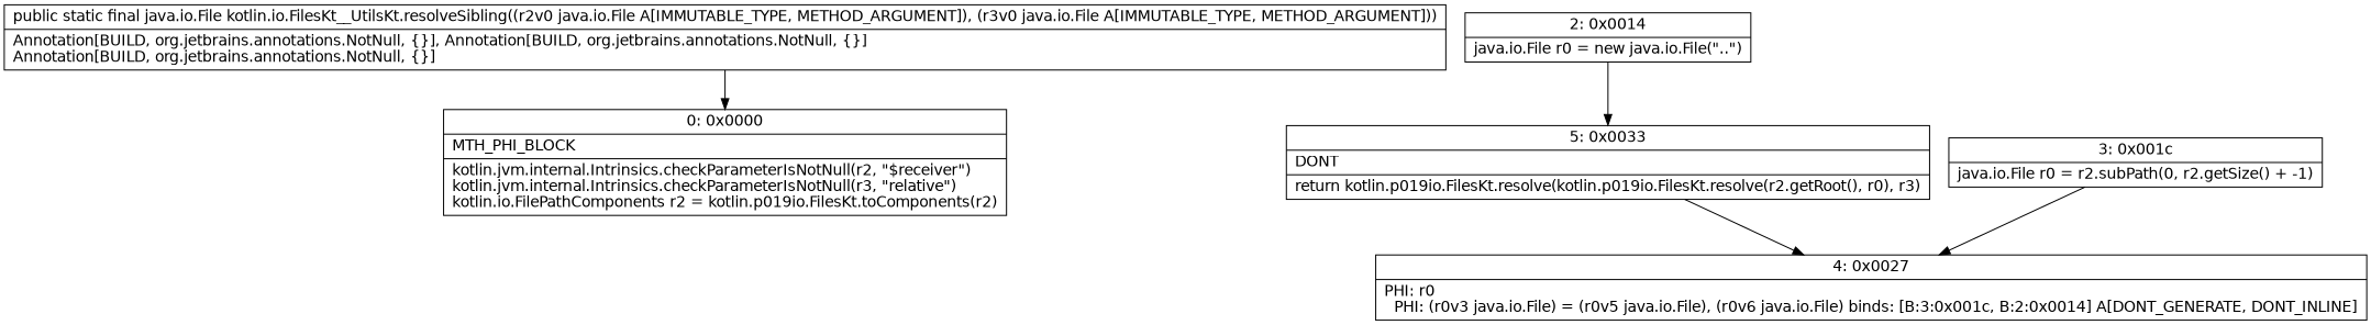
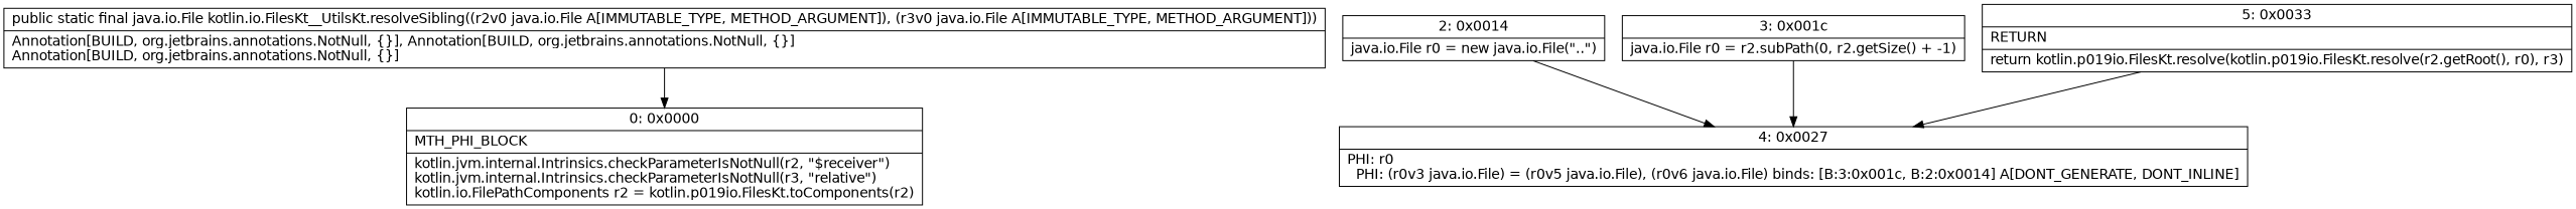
  digraph {
    fontname="DejaVu Sans"
    node [fontname="DejaVu Sans" shape=record]
    edge [fontname="DejaVu Sans"]
    n1 [label="{0\:\ 0x0000|MTH_PHI_BLOCK\l|kotlin.jvm.internal.Intrinsics.checkParameterIsNotNull(r2, \"$receiver\")\lkotlin.jvm.internal.Intrinsics.checkParameterIsNotNull(r3, \"relative\")\lkotlin.io.FilePathComponents r2 = kotlin.p019io.FilesKt.toComponents(r2)\l}"]
    n2 [label="{2\:\ 0x0014|java.io.File r0 = new java.io.File(\"..\")\l}"]
    n3 [label="{4\:\ 0x0027|PHI: r0 \l  PHI: (r0v3 java.io.File) = (r0v5 java.io.File), (r0v6 java.io.File) binds: [B:3:0x001c, B:2:0x0014] A[DONT_GENERATE, DONT_INLINE]\l}"]
    n4 [label="{3\:\ 0x001c|java.io.File r0 = r2.subPath(0, r2.getSize() + \-1)\l}"]
-   n5 [label="{5\:\ 0x0033|DONT\l|return kotlin.p019io.FilesKt.resolve(kotlin.p019io.FilesKt.resolve(r2.getRoot(), r0), r3)\l}"]
+   n5 [label="{5\:\ 0x0033|RETURN\l|return kotlin.p019io.FilesKt.resolve(kotlin.p019io.FilesKt.resolve(r2.getRoot(), r0), r3)\l}"]
    n6 [label="{public static final java.io.File kotlin.io.FilesKt__UtilsKt.resolveSibling((r2v0 java.io.File A[IMMUTABLE_TYPE, METHOD_ARGUMENT]), (r3v0 java.io.File A[IMMUTABLE_TYPE, METHOD_ARGUMENT]))  | Annotation[BUILD, org.jetbrains.annotations.NotNull, \{\}], Annotation[BUILD, org.jetbrains.annotations.NotNull, \{\}]\lAnnotation[BUILD, org.jetbrains.annotations.NotNull, \{\}]\l}"]
-   n2 -> n5
+   n2 -> n3
    n4 -> n3
    n5 -> n3
    n6 -> n1
  }
